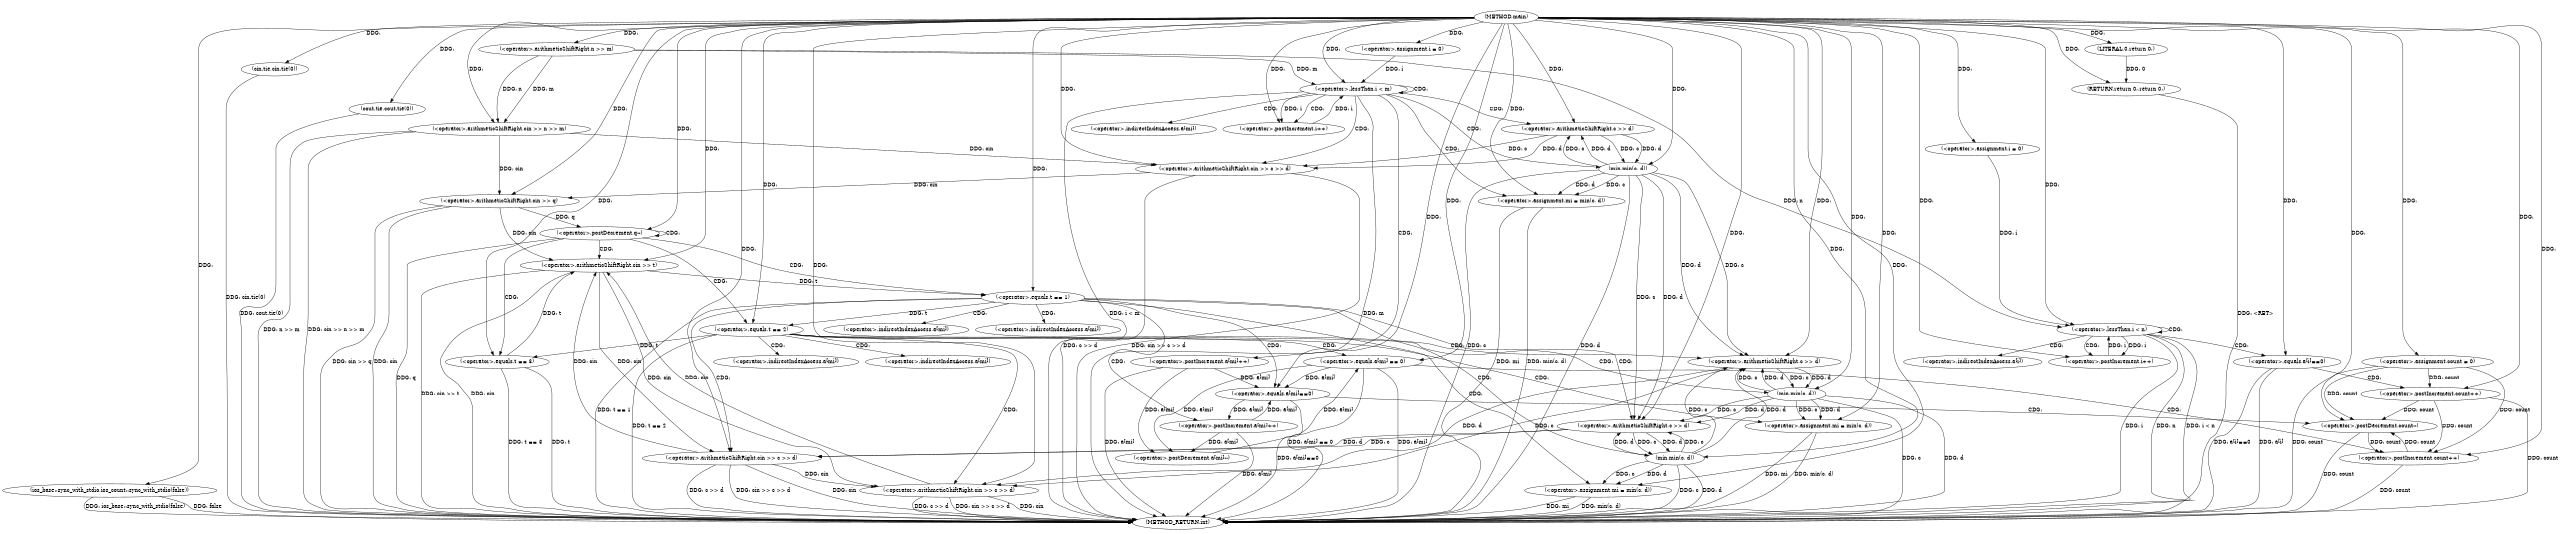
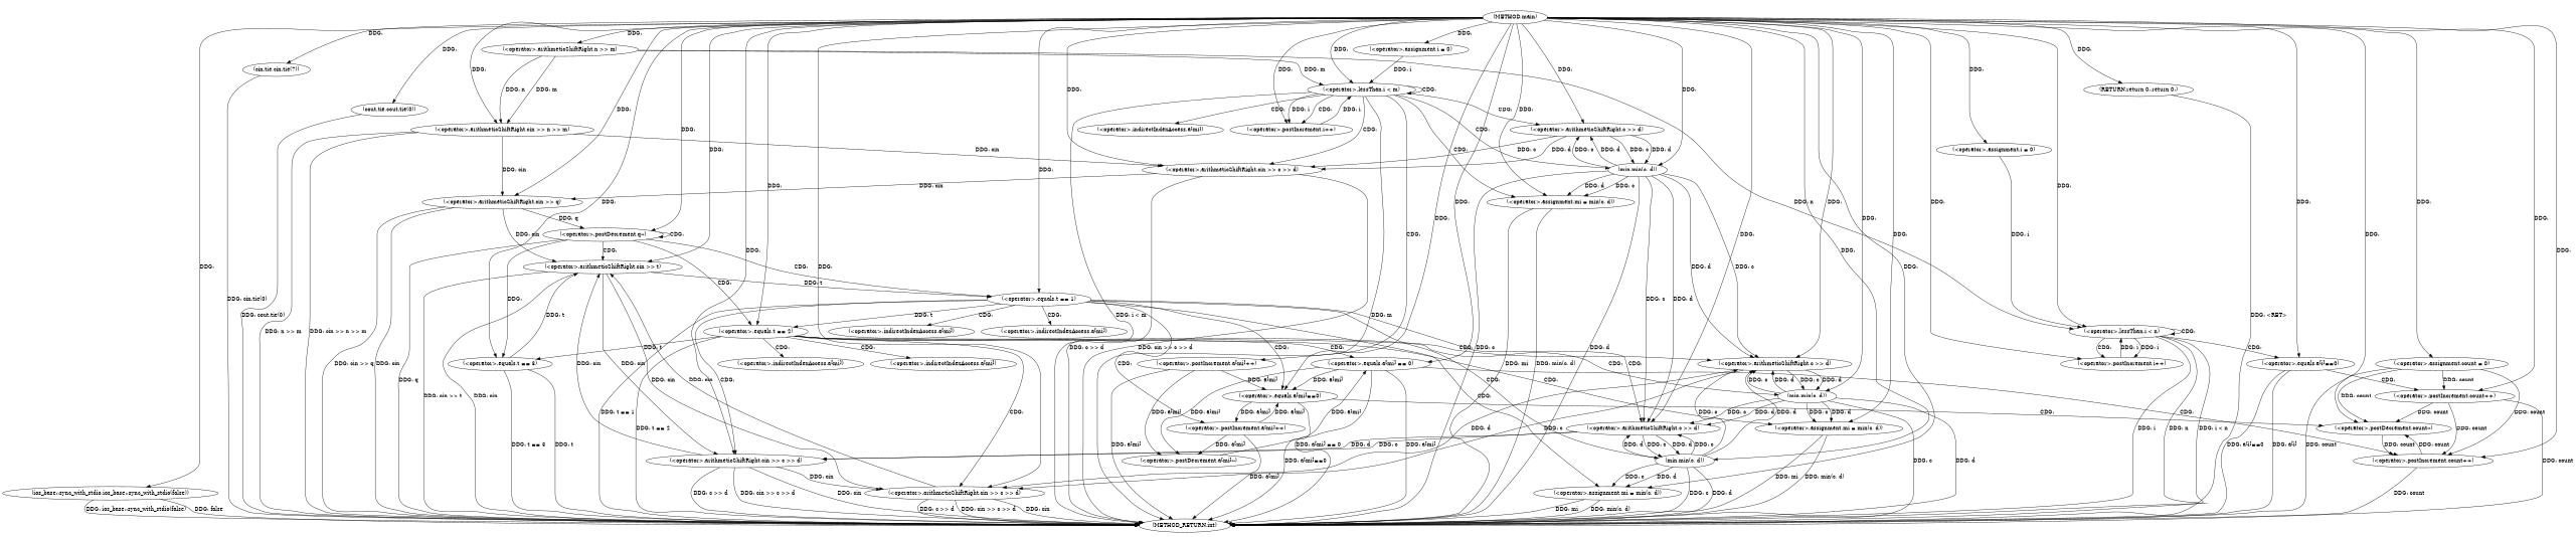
  digraph {
    fontname="DejaVu Serif"
    node [fontname="DejaVu Serif"]
    edge [fontname="DejaVu Serif"]
    n1 [label="(METHOD,main)"]
-   n2 [label="(ios_base::sync_with_stdio,ios_count::sync_with_stdio(false))"]
-   n3 [label="(cin.tie,cin.tie(0))"]
+   n2 [label="(ios_base::sync_with_stdio,ios_base::sync_with_stdio(false))"]
+   n3 [label="(cin.tie,cin.tie(7))"]
    n4 [label="(cout.tie,cout.tie(0))"]
    n5 [label="(<operator>.arithmeticShiftRight,cin >> n >> m)"]
    n6 [label="(<operator>.assignment,count = 0)"]
    n7 [label="(<operator>.arithmeticShiftRight,cin >> q)"]
    n8 [label="(RETURN,return 0;,return 0;)"]
    n9 [label="(<operator>.assignment,i = 0)"]
    n10 [label="(<operator>.lessThan,i < m)"]
    n11 [label="(<operator>.postIncrement,i++)"]
    n12 [label="(<operator>.assignment,i = 0)"]
    n13 [label="(<operator>.lessThan,i < n)"]
    n14 [label="(<operator>.postIncrement,i++)"]
    n15 [label="(<operator>.postDecrement,q--)"]
-   n16 [label="(LITERAL,0,return 0;)"]
    n17 [label="(<operator>.arithmeticShiftRight,n >> m)"]
    n18 [label="(<operator>.arithmeticShiftRight,cin >> c >> d)"]
    n19 [label="(<operator>.assignment,mi = min(c, d))"]
    n20 [label="(<operator>.arithmeticShiftRight,cin >> t)"]
    n21 [label="(<operator>.equals,a[i]==0)"]
    n22 [label="(<operator>.equals,t == 1)"]
    n23 [label="(<operator>.equals,t == 2)"]
    n24 [label="(<operator>.equals,t == 3)"]
    n25 [label="(<operator>.arithmeticShiftRight,c >> d)"]
    n26 [label="(min,min(c, d))"]
    n27 [label="(<operator>.postIncrement,count++)"]
    n28 [label="(<operator>.arithmeticShiftRight,cin >> c >> d)"]
    n29 [label="(<operator>.assignment,mi = min(c, d))"]
    n30 [label="(<operator>.arithmeticShiftRight,cin >> c >> d)"]
    n31 [label="(<operator>.assignment,mi = min(c, d))"]
    n32 [label="(<operator>.equals,a[mi]==0)"]
    n33 [label="(<operator>.equals,a[mi] == 0)"]
    n34 [label="(<operator>.arithmeticShiftRight,c >> d)"]
    n35 [label="(min,min(c, d))"]
    n36 [label="(<operator>.postDecrement,count--)"]
    n37 [label="(<operator>.arithmeticShiftRight,c >> d)"]
    n38 [label="(min,min(c, d))"]
    n39 [label="(<operator>.postIncrement,count++)"]
    n40 [label="(METHOD_RETURN,int)"]
    n41 [label="(<operator>.postIncrement,a[mi]++)"]
    n42 [label="(<operator>.indirectIndexAccess,a[mi])"]
-   n43 [label="(<operator>.indirectIndexAccess,a[i])"]
    n44 [label="(<operator>.postIncrement,a[mi]++)"]
    n45 [label="(<operator>.indirectIndexAccess,a[mi])"]
    n46 [label="(<operator>.indirectIndexAccess,a[mi])"]
    n47 [label="(<operator>.indirectIndexAccess,a[mi])"]
    n48 [label="(<operator>.indirectIndexAccess,a[mi])"]
    n49 [label="(<operator>.postDecrement,a[mi]--)"]
    n1 -> n2 [label="DDG: "]
    n1 -> n3 [label="DDG: "]
    n1 -> n4 [label="DDG: "]
    n1 -> n5 [label="DDG: "]
    n1 -> n6 [label="DDG: "]
    n1 -> n7 [label="DDG: "]
    n1 -> n8 [label="DDG: "]
    n1 -> n9 [label="DDG: "]
    n1 -> n10 [label="DDG: "]
    n1 -> n11 [label="DDG: "]
    n1 -> n12 [label="DDG: "]
    n1 -> n13 [label="DDG: "]
    n1 -> n14 [label="DDG: "]
    n1 -> n15 [label="DDG: "]
-   n1 -> n16 [label="DDG: "]
    n1 -> n17 [label="DDG: "]
    n1 -> n18 [label="DDG: "]
    n1 -> n19 [label="DDG: "]
    n1 -> n20 [label="DDG: "]
    n1 -> n21 [label="DDG: "]
    n1 -> n22 [label="DDG: "]
    n1 -> n23 [label="DDG: "]
    n1 -> n24 [label="DDG: "]
    n1 -> n25 [label="DDG: "]
    n1 -> n26 [label="DDG: "]
    n1 -> n27 [label="DDG: "]
    n1 -> n28 [label="DDG: "]
    n1 -> n29 [label="DDG: "]
    n1 -> n30 [label="DDG: "]
    n1 -> n31 [label="DDG: "]
    n1 -> n32 [label="DDG: "]
    n1 -> n33 [label="DDG: "]
    n1 -> n34 [label="DDG: "]
    n1 -> n35 [label="DDG: "]
    n1 -> n36 [label="DDG: "]
    n1 -> n37 [label="DDG: "]
    n1 -> n38 [label="DDG: "]
    n1 -> n39 [label="DDG: "]
    n2 -> n40 [label="DDG: ios_base::sync_with_stdio(false)"]
    n2 -> n40 [label="DDG: false"]
    n3 -> n40 [label="DDG: cin.tie(0)"]
    n4 -> n40 [label="DDG: cout.tie(0)"]
    n5 -> n7 [label="DDG: cin"]
    n5 -> n18 [label="DDG: cin"]
    n5 -> n40 [label="DDG: n >> m"]
    n5 -> n40 [label="DDG: cin >> n >> m"]
    n6 -> n27 [label="DDG: count"]
    n6 -> n36 [label="DDG: count"]
    n6 -> n39 [label="DDG: count"]
    n6 -> n40 [label="DDG: count"]
    n7 -> n15 [label="DDG: q"]
    n7 -> n20 [label="DDG: cin"]
    n7 -> n40 [label="DDG: cin"]
    n7 -> n40 [label="DDG: cin >> q"]
    n8 -> n40 [label="DDG: <RET>"]
    n9 -> n10 [label="DDG: i"]
    n10 -> n10 [label="CDG: "]
    n10 -> n11 [label="DDG: i"]
    n10 -> n11 [label="CDG: "]
    n10 -> n18 [label="CDG: "]
    n10 -> n19 [label="CDG: "]
    n10 -> n25 [label="CDG: "]
    n10 -> n26 [label="CDG: "]
    n10 -> n40 [label="DDG: m"]
    n10 -> n40 [label="DDG: i < m"]
    n10 -> n41 [label="CDG: "]
    n10 -> n42 [label="CDG: "]
    n11 -> n10 [label="DDG: i"]
    n12 -> n13 [label="DDG: i"]
    n13 -> n13 [label="CDG: "]
    n13 -> n14 [label="DDG: i"]
    n13 -> n14 [label="CDG: "]
    n13 -> n21 [label="CDG: "]
    n13 -> n40 [label="DDG: i"]
    n13 -> n40 [label="DDG: n"]
    n13 -> n40 [label="DDG: i < n"]
-   n13 -> n43 [label="CDG: "]
    n14 -> n13 [label="DDG: i"]
    n15 -> n15 [label="CDG: "]
    n15 -> n20 [label="CDG: "]
    n15 -> n22 [label="CDG: "]
    n15 -> n23 [label="CDG: "]
-   n15 -> n24 [label="CDG: "]
+   n15 -> n24 [label="DDG: "]
    n15 -> n40 [label="DDG: q"]
-   n16 -> n8 [label="DDG: 0"]
    n17 -> n5 [label="DDG: m"]
    n17 -> n5 [label="DDG: n"]
    n17 -> n10 [label="DDG: m"]
    n17 -> n13 [label="DDG: n"]
    n18 -> n7 [label="DDG: cin"]
    n18 -> n40 [label="DDG: c >> d"]
    n18 -> n40 [label="DDG: cin >> c >> d"]
    n19 -> n40 [label="DDG: mi"]
    n19 -> n40 [label="DDG: min(c, d)"]
    n20 -> n22 [label="DDG: t"]
    n20 -> n28 [label="DDG: cin"]
    n20 -> n30 [label="DDG: cin"]
    n20 -> n40 [label="DDG: cin"]
    n20 -> n40 [label="DDG: cin >> t"]
    n21 -> n27 [label="CDG: "]
    n21 -> n40 [label="DDG: a[i]"]
    n21 -> n40 [label="DDG: a[i]==0"]
    n22 -> n23 [label="DDG: t"]
    n22 -> n28 [label="CDG: "]
    n22 -> n29 [label="CDG: "]
    n22 -> n32 [label="CDG: "]
    n22 -> n34 [label="CDG: "]
    n22 -> n35 [label="CDG: "]
    n22 -> n40 [label="DDG: t == 1"]
    n22 -> n44 [label="CDG: "]
    n22 -> n45 [label="CDG: "]
    n22 -> n46 [label="CDG: "]
    n23 -> n24 [label="DDG: t"]
    n23 -> n30 [label="CDG: "]
    n23 -> n31 [label="CDG: "]
    n23 -> n33 [label="CDG: "]
    n23 -> n37 [label="CDG: "]
    n23 -> n38 [label="CDG: "]
    n23 -> n40 [label="DDG: t == 2"]
    n23 -> n47 [label="CDG: "]
    n23 -> n48 [label="CDG: "]
    n24 -> n20 [label="DDG: t"]
    n24 -> n40 [label="DDG: t"]
    n24 -> n40 [label="DDG: t == 3"]
    n25 -> n18 [label="DDG: c"]
    n25 -> n18 [label="DDG: d"]
    n25 -> n26 [label="DDG: c"]
    n25 -> n26 [label="DDG: d"]
    n26 -> n19 [label="DDG: d"]
    n26 -> n19 [label="DDG: c"]
    n26 -> n25 [label="DDG: c"]
    n26 -> n25 [label="DDG: d"]
    n26 -> n34 [label="DDG: c"]
    n26 -> n34 [label="DDG: d"]
    n26 -> n37 [label="DDG: c"]
    n26 -> n37 [label="DDG: d"]
    n26 -> n40 [label="DDG: c"]
    n26 -> n40 [label="DDG: d"]
    n27 -> n36 [label="DDG: count"]
    n27 -> n39 [label="DDG: count"]
    n27 -> n40 [label="DDG: count"]
    n28 -> n20 [label="DDG: cin"]
    n28 -> n30 [label="DDG: cin"]
    n28 -> n40 [label="DDG: cin"]
    n28 -> n40 [label="DDG: c >> d"]
    n28 -> n40 [label="DDG: cin >> c >> d"]
    n29 -> n40 [label="DDG: mi"]
    n29 -> n40 [label="DDG: min(c, d)"]
    n30 -> n20 [label="DDG: cin"]
    n30 -> n40 [label="DDG: cin"]
    n30 -> n40 [label="DDG: c >> d"]
    n30 -> n40 [label="DDG: cin >> c >> d"]
    n31 -> n40 [label="DDG: mi"]
    n31 -> n40 [label="DDG: min(c, d)"]
    n32 -> n36 [label="CDG: "]
    n32 -> n40 [label="DDG: a[mi]==0"]
    n32 -> n44 [label="DDG: a[mi]"]
    n33 -> n32 [label="DDG: a[mi]"]
    n33 -> n39 [label="CDG: "]
    n33 -> n40 [label="DDG: a[mi]"]
    n33 -> n40 [label="DDG: a[mi] == 0"]
    n33 -> n49 [label="DDG: a[mi]"]
    n34 -> n28 [label="DDG: d"]
    n34 -> n28 [label="DDG: c"]
    n34 -> n35 [label="DDG: c"]
    n34 -> n35 [label="DDG: d"]
    n35 -> n29 [label="DDG: c"]
    n35 -> n29 [label="DDG: d"]
    n35 -> n34 [label="DDG: c"]
    n35 -> n34 [label="DDG: d"]
    n35 -> n37 [label="DDG: c"]
    n35 -> n37 [label="DDG: d"]
    n35 -> n40 [label="DDG: c"]
    n35 -> n40 [label="DDG: d"]
    n36 -> n39 [label="DDG: count"]
-   n36 -> n40 [label="DDG: count"]
    n37 -> n30 [label="DDG: c"]
    n37 -> n30 [label="DDG: d"]
    n37 -> n38 [label="DDG: c"]
    n37 -> n38 [label="DDG: d"]
    n38 -> n31 [label="DDG: d"]
    n38 -> n31 [label="DDG: c"]
    n38 -> n34 [label="DDG: c"]
    n38 -> n34 [label="DDG: d"]
    n38 -> n37 [label="DDG: c"]
    n38 -> n37 [label="DDG: d"]
    n38 -> n40 [label="DDG: c"]
    n38 -> n40 [label="DDG: d"]
    n39 -> n36 [label="DDG: count"]
    n39 -> n40 [label="DDG: count"]
    n41 -> n32 [label="DDG: a[mi]"]
    n41 -> n40 [label="DDG: a[mi]"]
    n41 -> n49 [label="DDG: a[mi]"]
    n44 -> n32 [label="DDG: a[mi]"]
    n44 -> n40 [label="DDG: a[mi]"]
    n44 -> n49 [label="DDG: a[mi]"]
    n49 -> n33 [label="DDG: a[mi]"]
  }
